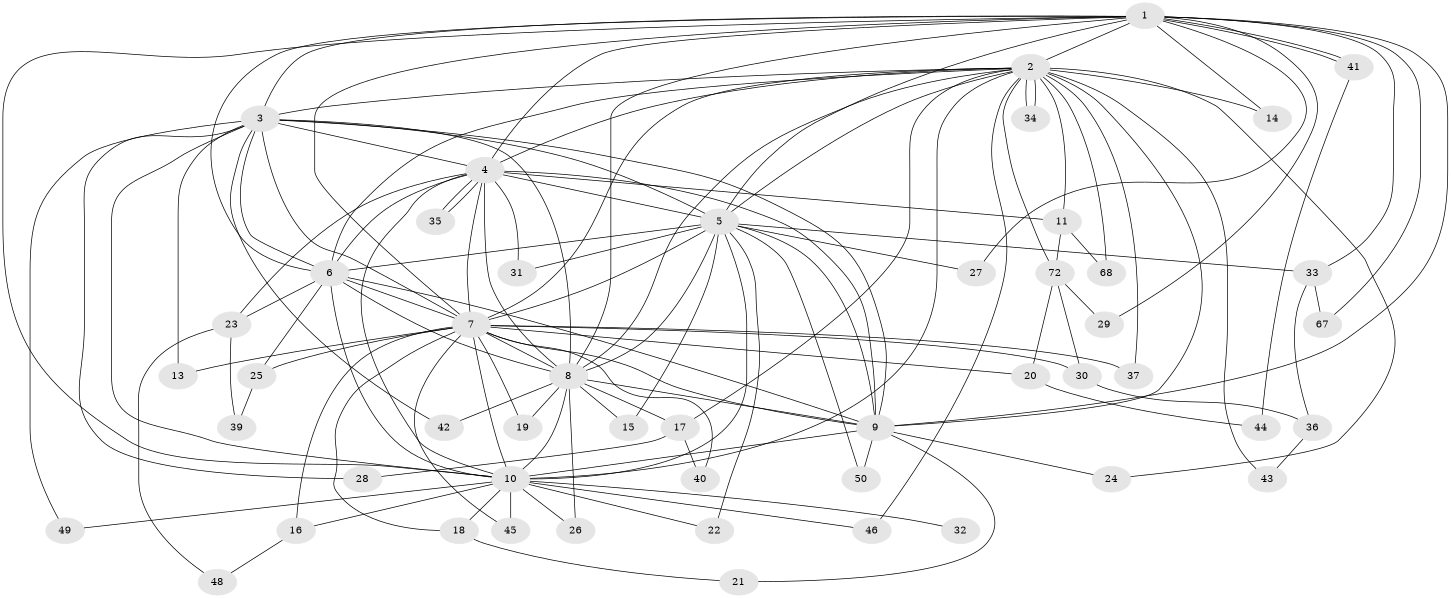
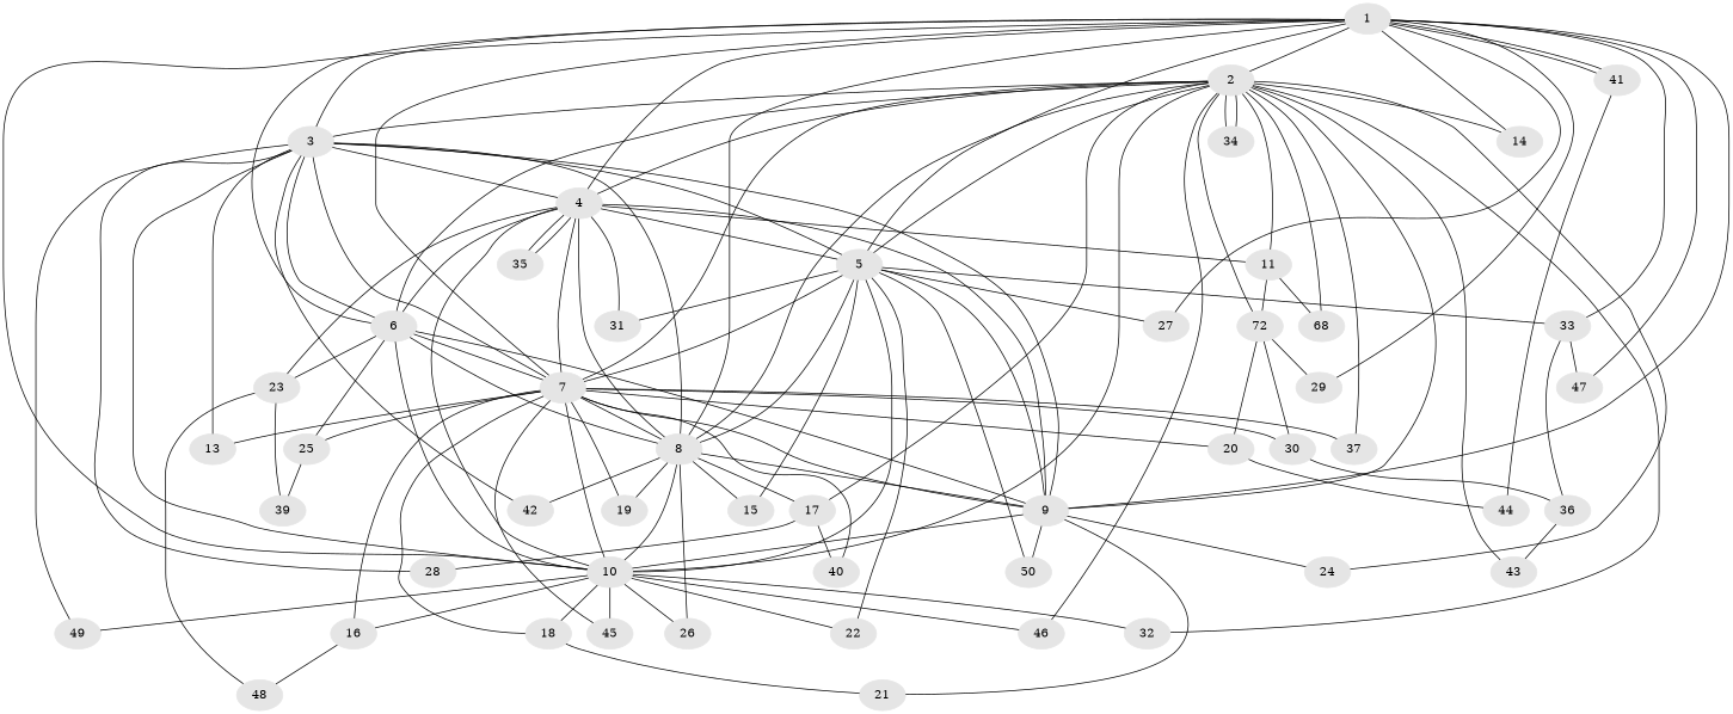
  graph {
    node [color=gray90 style=filled]
    1
    2
    3
    4
    5
    6
    7
    8
    9
    10
    14
    27
    29
    33
    41
-   47 [label=67]
+   47
    11
    n18 [label=72]
    17
    24
    32
    34
    37
    n24 [label=68]
    43
    46
    13
    28
    42
    49
    23
    31
    35
    15
    22
    50
    25
    16
    18
    19
    20
    30
    40
    45
    26
    21
    36
    44
    48
    39
    1 -- 2
    1 -- 3
    1 -- 4
    1 -- 5
    1 -- 6
    1 -- 7
    1 -- 8
    1 -- 9
    1 -- 10
    1 -- 14
    1 -- 27
    1 -- 29
    1 -- 33
    1 -- 41
    1 -- 41
    1 -- 47
    2 -- 3
    2 -- 4
    2 -- 5
    2 -- 6
    2 -- 7
    2 -- 8
    2 -- 9
    2 -- 10
    2 -- 14
    2 -- 11
    2 -- n18
    2 -- 17
    2 -- 24
+   2 -- 32
    2 -- 34
    2 -- 34
    2 -- 37
    2 -- n24
    2 -- 43
    2 -- 46
    3 -- 4
    3 -- 5
    3 -- 6
    3 -- 7
    3 -- 8
    3 -- 9
    3 -- 10
    3 -- 13
    3 -- 28
    3 -- 42
    3 -- 49
    4 -- 5
    4 -- 6
    4 -- 7
    4 -- 8
    4 -- 9
    4 -- 10
    4 -- 11
    4 -- 23
    4 -- 31
    4 -- 35
    4 -- 35
-   5 -- 6
    5 -- 7
    5 -- 8
    5 -- 9
    5 -- 10
    5 -- 27
    5 -- 33
    5 -- 31
    5 -- 15
    5 -- 22
    5 -- 50
    6 -- 7
    6 -- 8
    6 -- 9
    6 -- 10
    6 -- 23
    6 -- 25
    7 -- 8
    7 -- 9
    7 -- 10
    7 -- 37
    7 -- 13
    7 -- 25
    7 -- 16
    7 -- 18
    7 -- 19
    7 -- 20
    7 -- 30
    7 -- 40
    7 -- 45
    8 -- 9
    8 -- 10
    8 -- 17
    8 -- 42
    8 -- 15
    8 -- 19
    8 -- 26
    9 -- 10
    9 -- 24
    9 -- 50
    9 -- 21
    10 -- 32
    10 -- 46
    10 -- 49
    10 -- 22
    10 -- 16
    10 -- 18
    10 -- 45
    10 -- 26
    33 -- 47
    33 -- 36
    41 -- 44
    11 -- n18
    11 -- n24
    n18 -- 29
    n18 -- 20
    n18 -- 30
    17 -- 28
    17 -- 40
    23 -- 48
    23 -- 39
    25 -- 39
    16 -- 48
    18 -- 21
    20 -- 44
    30 -- 36
    36 -- 43
  }
